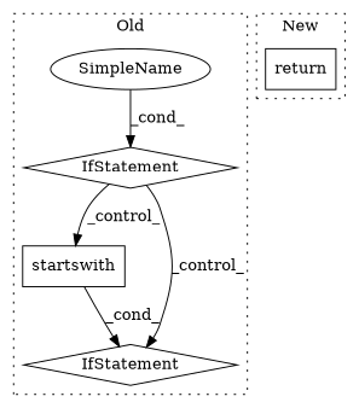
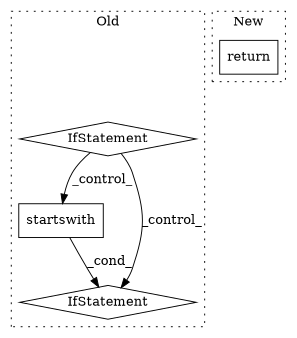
  digraph {
    node [a=25 l="4,2" shape=box]
    n1 [a=32 l="11,2" label=startswith s="3461,3522"]
    n2 [label=IfStatement s="3452,3562" shape=diamond]
-   n3 [a=42 label=SimpleName shape=ellipse l=""]
    n4 [label=IfStatement s="3294,3323" shape=diamond]
    n5 [a=41 l=7 label=return s=3276]
    subgraph cluster_1 {
      label=Old
      style=dotted
      n1
      n2
-     n3
      n4
    }
    subgraph cluster_2 {
      label=New
      style=dotted
      n5
    }
    n1 -> n2 [label=_cond_]
-   n3 -> n4 [label=_cond_]
    n4 -> n1 [label=_control_]
    n4 -> n2 [label=_control_]
  }
